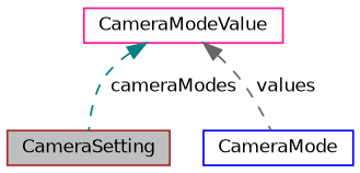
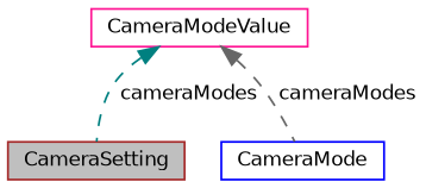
  digraph {
    node [fillcolor=white fontname=Helvetica fontsize=10 shape=record style=filled]
    edge [dir=back fontname=Helvetica fontsize=10 labelfontname=Helvetica labelfontsize=10 style=dashed]
    n1 [color=brown fillcolor=grey75 fontcolor=black height=0.2 label=CameraSetting width=0.4]
    n2 [color=blue height=0.2 label=CameraMode width=0.4]
    n3 [color=deeppink height=0.2 label=CameraModeValue width=0.4]
    n3 -> n1 [color=teal label=" cameraModes"]
-   n3 -> n2 [color=gray40 label=" values"]
+   n3 -> n2 [color=gray40 label=" cameraModes"]
  }
